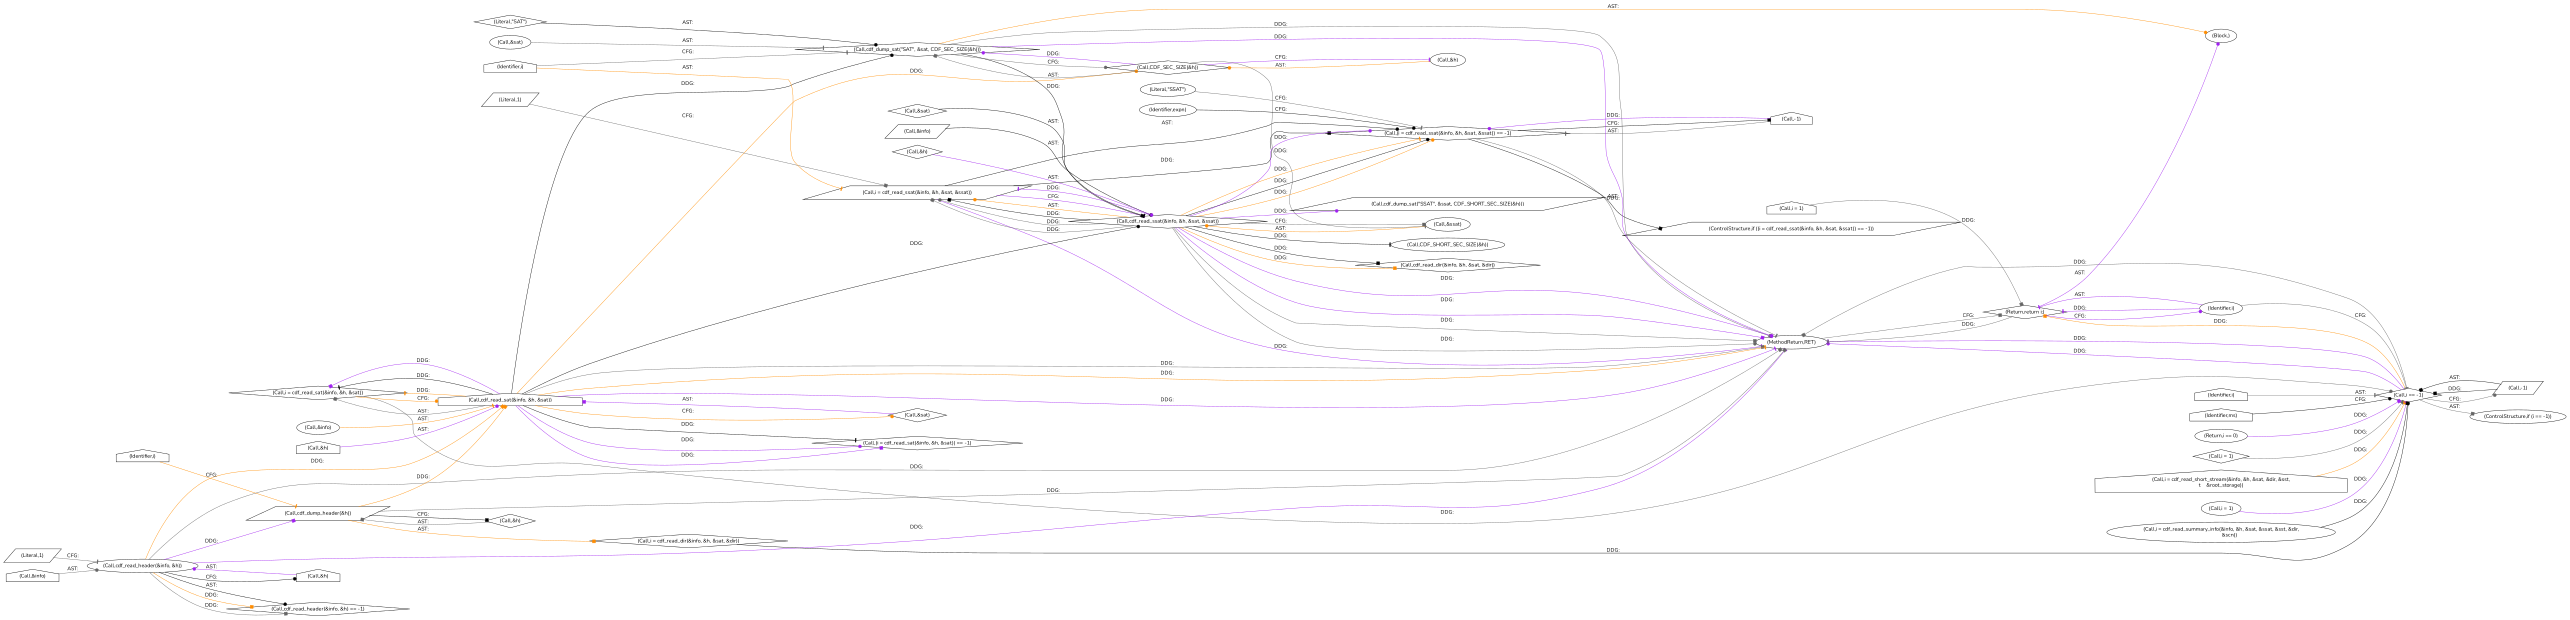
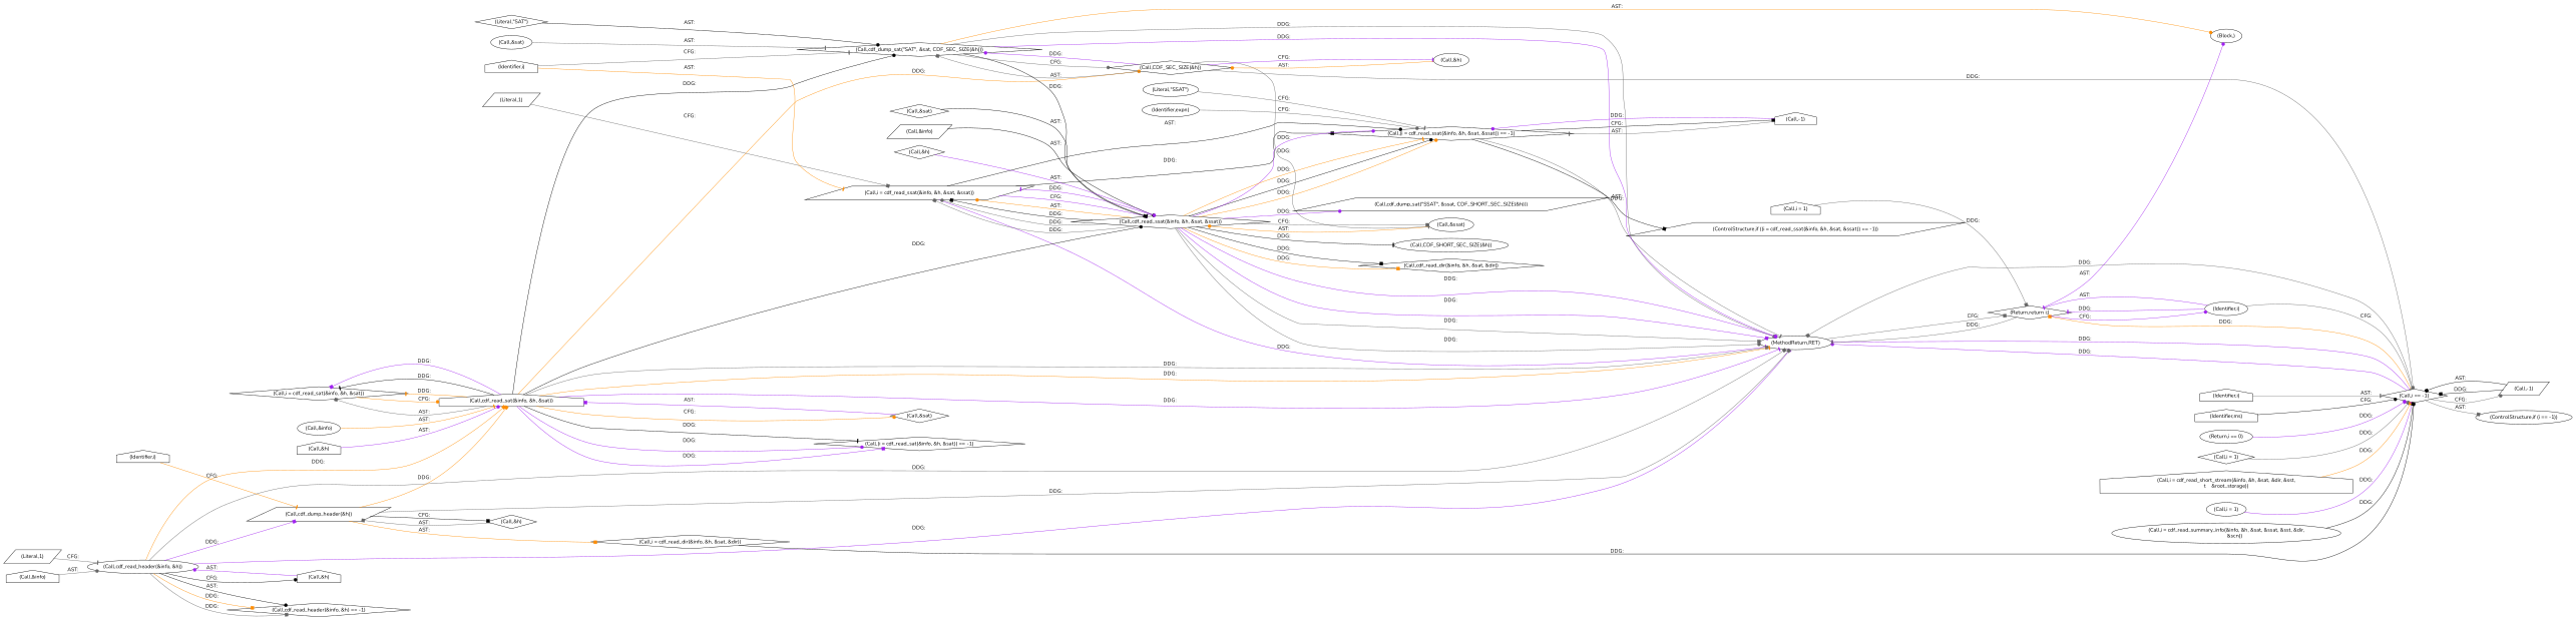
  digraph {
    fontname=Nunito
    rankdir=LR
    node [fontname=Nunito shape=diamond]
    edge [arrowhead=box color=gray40 fontname=Nunito]
    n1 [label="(Call,i = cdf_read_ssat(&info, &h, &sat, &ssat))" shape=parallelogram]
    n2 [label="(Call,cdf_read_ssat(&info, &h, &sat, &ssat))"]
    n3 [label="(Call,(i = cdf_read_ssat(&info, &h, &sat, &ssat)) == -1)"]
    n4 [label="(MethodReturn,RET)" shape=ellipse]
    n5 [label="(Call,&ssat)" shape=ellipse]
    n6 [label="(Call,CDF_SHORT_SEC_SIZE(&h))" shape=ellipse]
    n7 [label="(Call,cdf_read_dir(&info, &h, &sat, &dir))"]
    n8 [label="(Call,cdf_dump_sat(\"SSAT\", &ssat, CDF_SHORT_SEC_SIZE(&h)))" shape=parallelogram]
    n9 [label="(Call,-1)" shape=house]
    n10 [label="(ControlStructure,if ((i = cdf_read_ssat(&info, &h, &sat, &ssat)) == -1))" shape=parallelogram]
    n11 [label="(Call,i == -1)"]
    n12 [label="(Return,return i;)"]
    n13 [label="(Call,-1)" shape=parallelogram]
    n14 [label="(ControlStructure,if (i == -1))" shape=ellipse]
    n15 [label="(Call,cdf_read_sat(&info, &h, &sat))" shape=house]
    n16 [label="(Call,CDF_SEC_SIZE(&h))"]
    n17 [label="(Call,cdf_dump_sat(\"SAT\", &sat, CDF_SEC_SIZE(&h)))"]
    n18 [label="(Call,(i = cdf_read_sat(&info, &h, &sat)) == -1)"]
    n19 [label="(Call,i = cdf_read_sat(&info, &h, &sat))"]
    n20 [label="(Call,&sat)"]
    n21 [label="(Call,&h)" shape=ellipse]
    n22 [label="(Block,)" shape=ellipse]
    n23 [label="(Call,cdf_read_header(&info, &h))" shape=ellipse]
    n24 [label="(Call,cdf_dump_header(&h))" shape=parallelogram]
    n25 [label="(Call,cdf_read_header(&info, &h) == -1)"]
    n26 [label="(Call,&h)" shape=house]
    n27 [label="(Call,&h)"]
    n28 [label="(Call,i = cdf_read_dir(&info, &h, &sat, &dir))"]
    n29 [label="(Identifier,i)" shape=ellipse]
    n30 [label="(Literal,1)" shape=parallelogram]
    n31 [label="(Identifier,i)" shape=house]
    n32 [label="(Call,&info)" shape=house]
    n33 [label="(Call,i = 1)" shape=house]
    n34 [label="(Literal,\"SSAT\")" shape=ellipse]
    n35 [label="(Identifier,ms)" shape=house]
    n36 [label="(Literal,1)" shape=parallelogram]
    n37 [label="(Return,i == 0)" shape=ellipse]
    n38 [label="(Call,&info)" shape=ellipse]
    n39 [label="(Call,i = 1)"]
    n40 [label="(Identifier,i)" shape=house]
    n41 [label="(Call,&sat)"]
    n42 [label="(Call,i = cdf_read_short_stream(&info, &h, &sat, &dir, &sst,\n\t    &root_storage))" shape=house]
    n43 [label="(Call,i = 1)" shape=ellipse]
    n44 [label="(Call,&info)" shape=parallelogram]
    n45 [label="(Identifier,i)" shape=house]
    n46 [label="(Identifier,expn)" shape=ellipse]
    n47 [label="(Call,&h)" shape=house]
    n48 [label="(Literal,\"SAT\")"]
    n49 [label="(Call,&sat)" shape=ellipse]
    n50 [label="(Call,i = cdf_read_summary_info(&info, &h, &sat, &ssat, &sst, &dir,\n            &scn))" shape=ellipse]
    n51 [label="(Call,&h)"]
    n1 -> n2 [arrowhead=tee color=purple label="CFG: "]
    n1 -> n3 [arrowhead=dot color=black label="AST: "]
    n1 -> n3 [color=black label="DDG: "]
    n1 -> n4 [arrowhead=tee color=purple label="DDG: "]
    n2 -> n1 [arrowhead=dot color=darkorange label="AST: "]
    n2 -> n1 [color=black label="DDG: "]
    n2 -> n1 [arrowhead=dot label="DDG: "]
    n2 -> n1 [label="DDG: "]
    n2 -> n1 [arrowhead=tee color=purple label="DDG: "]
    n2 -> n3 [arrowhead=dot color=black label="DDG: "]
    n2 -> n3 [arrowhead=dot color=darkorange label="DDG: "]
    n2 -> n3 [arrowhead=dot color=purple label="DDG: "]
    n2 -> n3 [arrowhead=tee color=darkorange label="DDG: "]
    n2 -> n4 [color=purple label="DDG: "]
    n2 -> n4 [color=purple label="DDG: "]
    n2 -> n4 [label="DDG: "]
    n2 -> n4 [arrowhead=dot label="DDG: "]
    n2 -> n5 [label="CFG: "]
    n2 -> n6 [arrowhead=tee color=black label="DDG: "]
    n2 -> n7 [color=black label="DDG: "]
    n2 -> n7 [color=darkorange label="DDG: "]
    n2 -> n8 [arrowhead=dot color=purple label="DDG: "]
    n3 -> n4 [arrowhead=tee label="DDG: "]
    n3 -> n9 [color=black label="CFG: "]
    n3 -> n10 [color=black label="AST: "]
    n4 -> n12 [label="CFG: "]
    n5 -> n2 [arrowhead=dot color=darkorange label="AST: "]
    n9 -> n3 [arrowhead=tee label="AST: "]
    n9 -> n3 [arrowhead=dot color=purple label="DDG: "]
    n11 -> n4 [arrowhead=tee color=purple label="DDG: "]
    n11 -> n4 [arrowhead=dot color=purple label="DDG: "]
    n11 -> n4 [label="DDG: "]
    n11 -> n12 [color=darkorange label="DDG: "]
    n11 -> n13 [arrowhead=dot label="CFG: "]
    n11 -> n14 [label="AST: "]
    n12 -> n4 [arrowhead=tee label="DDG: "]
    n12 -> n22 [arrowhead=dot color=purple label="AST: "]
    n12 -> n29 [arrowhead=dot color=purple label="CFG: "]
    n13 -> n11 [color=black label="AST: "]
    n13 -> n11 [color=black label="DDG: "]
    n15 -> n2 [arrowhead=dot color=black label="DDG: "]
    n15 -> n4 [arrowhead=tee color=purple label="DDG: "]
    n15 -> n4 [label="DDG: "]
    n15 -> n4 [arrowhead=tee color=darkorange label="DDG: "]
    n15 -> n16 [arrowhead=dot color=darkorange label="DDG: "]
    n15 -> n17 [arrowhead=dot color=black label="DDG: "]
    n15 -> n18 [arrowhead=dot color=purple label="DDG: "]
    n15 -> n18 [color=purple label="DDG: "]
    n15 -> n18 [arrowhead=tee color=black label="DDG: "]
    n15 -> n19 [label="AST: "]
    n15 -> n19 [color=purple label="DDG: "]
    n15 -> n19 [arrowhead=tee color=black label="DDG: "]
    n15 -> n19 [arrowhead=tee color=darkorange label="DDG: "]
    n15 -> n20 [arrowhead=dot color=darkorange label="CFG: "]
    n16 -> n5 [arrowhead=tee label="DDG: "]
    n16 -> n17 [label="AST: "]
    n16 -> n17 [arrowhead=dot color=purple label="DDG: "]
    n16 -> n21 [arrowhead=tee color=purple label="CFG: "]
    n17 -> n2 [color=black label="DDG: "]
    n17 -> n4 [label="DDG: "]
    n17 -> n4 [arrowhead=dot color=purple label="DDG: "]
    n17 -> n16 [arrowhead=dot label="CFG: "]
    n17 -> n22 [arrowhead=dot color=darkorange label="AST: "]
-   n19 -> n11 [arrowhead=dot label="DDG: "]
+   n16 -> n11 [arrowhead=dot label="DDG: "]
    n19 -> n15 [arrowhead=dot color=darkorange label="CFG: "]
    n20 -> n15 [color=purple label="AST: "]
    n21 -> n16 [arrowhead=dot color=darkorange label="AST: "]
    n23 -> n4 [label="DDG: "]
    n23 -> n4 [arrowhead=tee color=purple label="DDG: "]
    n23 -> n15 [color=darkorange label="DDG: "]
    n23 -> n24 [color=purple label="DDG: "]
    n23 -> n25 [arrowhead=dot color=black label="AST: "]
    n23 -> n25 [color=darkorange label="DDG: "]
    n23 -> n25 [label="DDG: "]
    n23 -> n26 [arrowhead=dot color=black label="CFG: "]
    n24 -> n4 [label="DDG: "]
    n24 -> n15 [color=darkorange label="DDG: "]
    n24 -> n27 [color=black label="CFG: "]
    n24 -> n28 [color=darkorange label="AST: "]
    n26 -> n23 [arrowhead=dot color=purple label="AST: "]
    n27 -> n24 [label="AST: "]
    n28 -> n11 [arrowhead=dot color=black label="DDG: "]
    n29 -> n11 [arrowhead=tee label="CFG: "]
    n29 -> n12 [arrowhead=tee color=purple label="AST: "]
    n29 -> n12 [arrowhead=tee color=purple label="DDG: "]
    n30 -> n23 [arrowhead=tee label="CFG: "]
    n31 -> n11 [arrowhead=tee label="AST: "]
    n32 -> n23 [arrowhead=dot label="AST: "]
    n33 -> n12 [label="DDG: "]
    n34 -> n3 [arrowhead=tee label="CFG: "]
    n35 -> n11 [arrowhead=dot color=black label="CFG: "]
    n36 -> n1 [label="CFG: "]
    n37 -> n11 [color=purple label="DDG: "]
    n38 -> n15 [arrowhead=tee color=darkorange label="AST: "]
    n39 -> n11 [label="DDG: "]
    n40 -> n1 [arrowhead=tee color=darkorange label="AST: "]
    n40 -> n17 [arrowhead=tee label="CFG: "]
    n41 -> n2 [arrowhead=tee color=black label="AST: "]
    n42 -> n11 [arrowhead=dot color=darkorange label="DDG: "]
    n43 -> n11 [arrowhead=tee color=purple label="DDG: "]
    n44 -> n2 [arrowhead=dot color=black label="AST: "]
    n45 -> n24 [arrowhead=tee color=darkorange label="CFG: "]
-   n46 -> n3 [arrowhead=dot color=black label="CFG: "]
+   n46 -> n3 [arrowhead=dot label="CFG: "]
    n47 -> n15 [arrowhead=dot color=purple label="AST: "]
    n48 -> n17 [arrowhead=dot color=black label="AST: "]
    n49 -> n17 [arrowhead=tee label="AST: "]
    n50 -> n11 [color=black label="DDG: "]
    n51 -> n2 [arrowhead=dot color=purple label="AST: "]
  }
